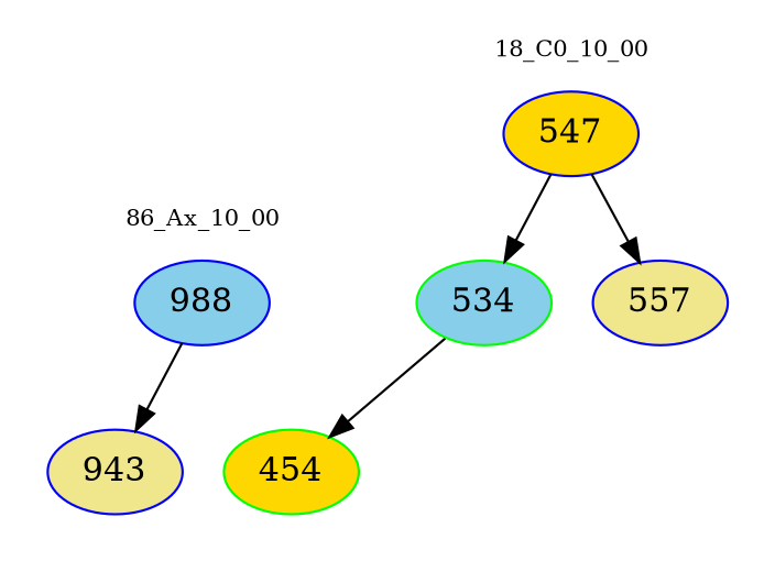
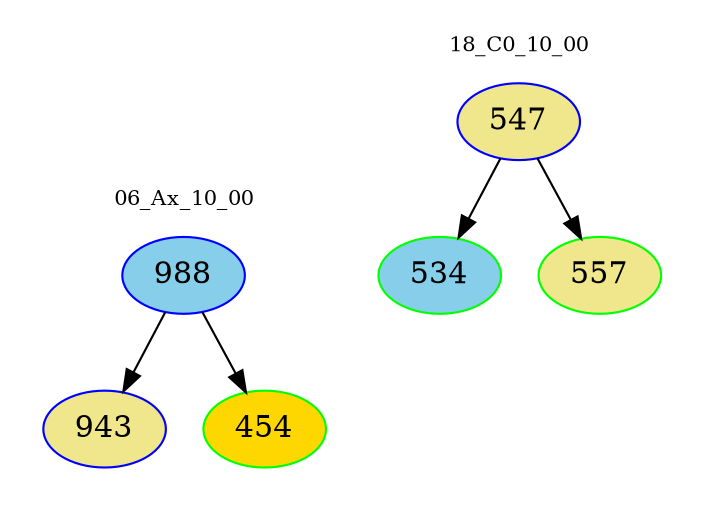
  digraph {
    node [color=blue fillcolor=skyblue style=filled]
    edge [color=black style=solid]
    n1 [label=988]
    n2 [fillcolor=khaki label=943]
    n3 [color=green fillcolor=gold label=454]
-   n4 [fillcolor=gold label=547]
+   n4 [fillcolor=khaki label=547]
    n5 [color=green label=534]
-   n6 [fillcolor=khaki label=557]
+   n6 [color=green fillcolor=khaki label=557]
    subgraph cluster_1 {
      color=white
      fontsize=10
-     label="86_Ax_10_00"
+     label="06_Ax_10_00"
      n1
      n2
      n3
    }
    subgraph cluster_2 {
      color=white
      fontsize=10
      label="18_C0_10_00"
      n4
      n5
      n6
    }
    n1 -> n2
-   n5 -> n3
+   n1 -> n3
    n4 -> n5
    n4 -> n6
  }
